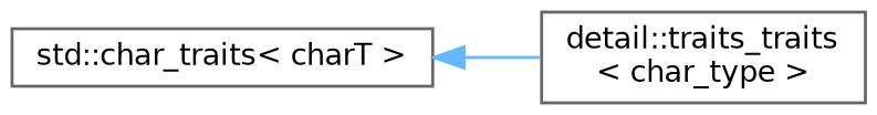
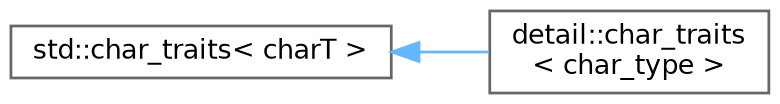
  digraph {
    rankdir=LR
    node [color=grey40 fillcolor=white fontname=Helvetica fontsize=10 shape=box style=filled]
    n1 [height=0.2 label="std::char_traits\< charT \>" width=0.4]
-   n2 [height=0.2 label="detail::traits_traits\l\< char_type \>" width=0.4]
+   n2 [height=0.2 label="detail::char_traits\l\< char_type \>" width=0.4]
    n1 -> n2 [color=steelblue1 dir=back fontname=Helvetica fontsize=10 labelfontname=Helvetica labelfontsize=10 style=solid]
  }
